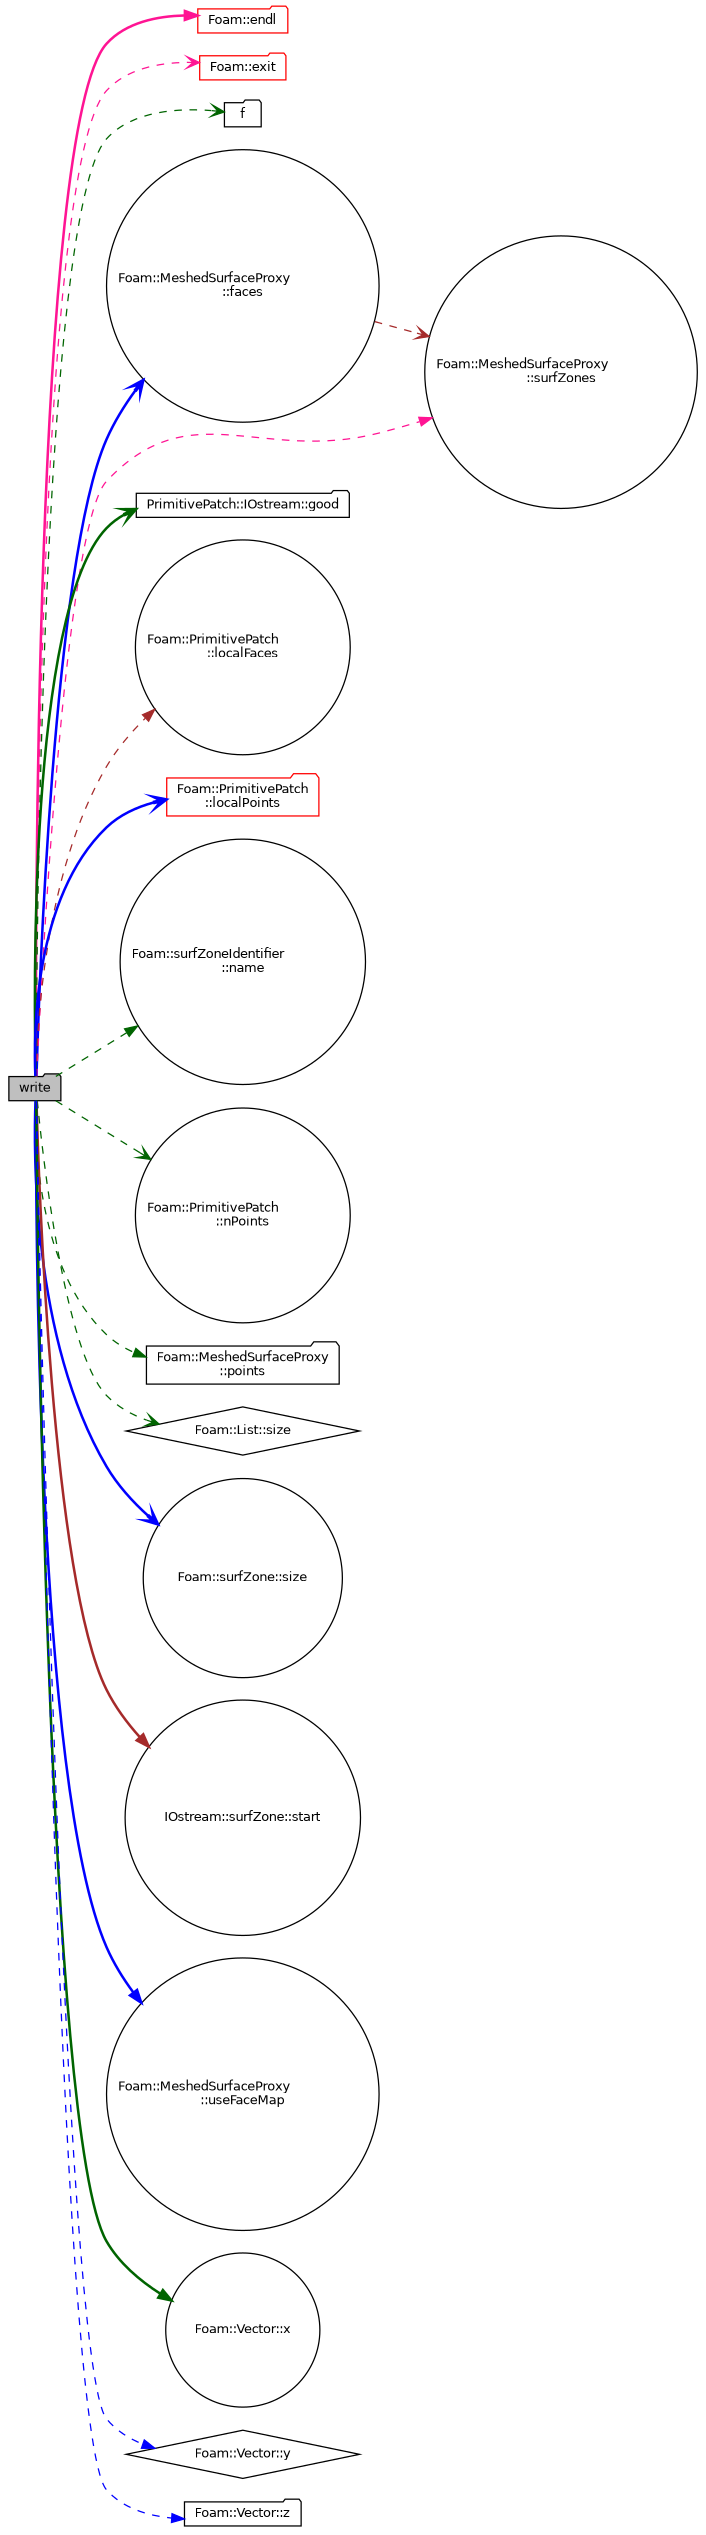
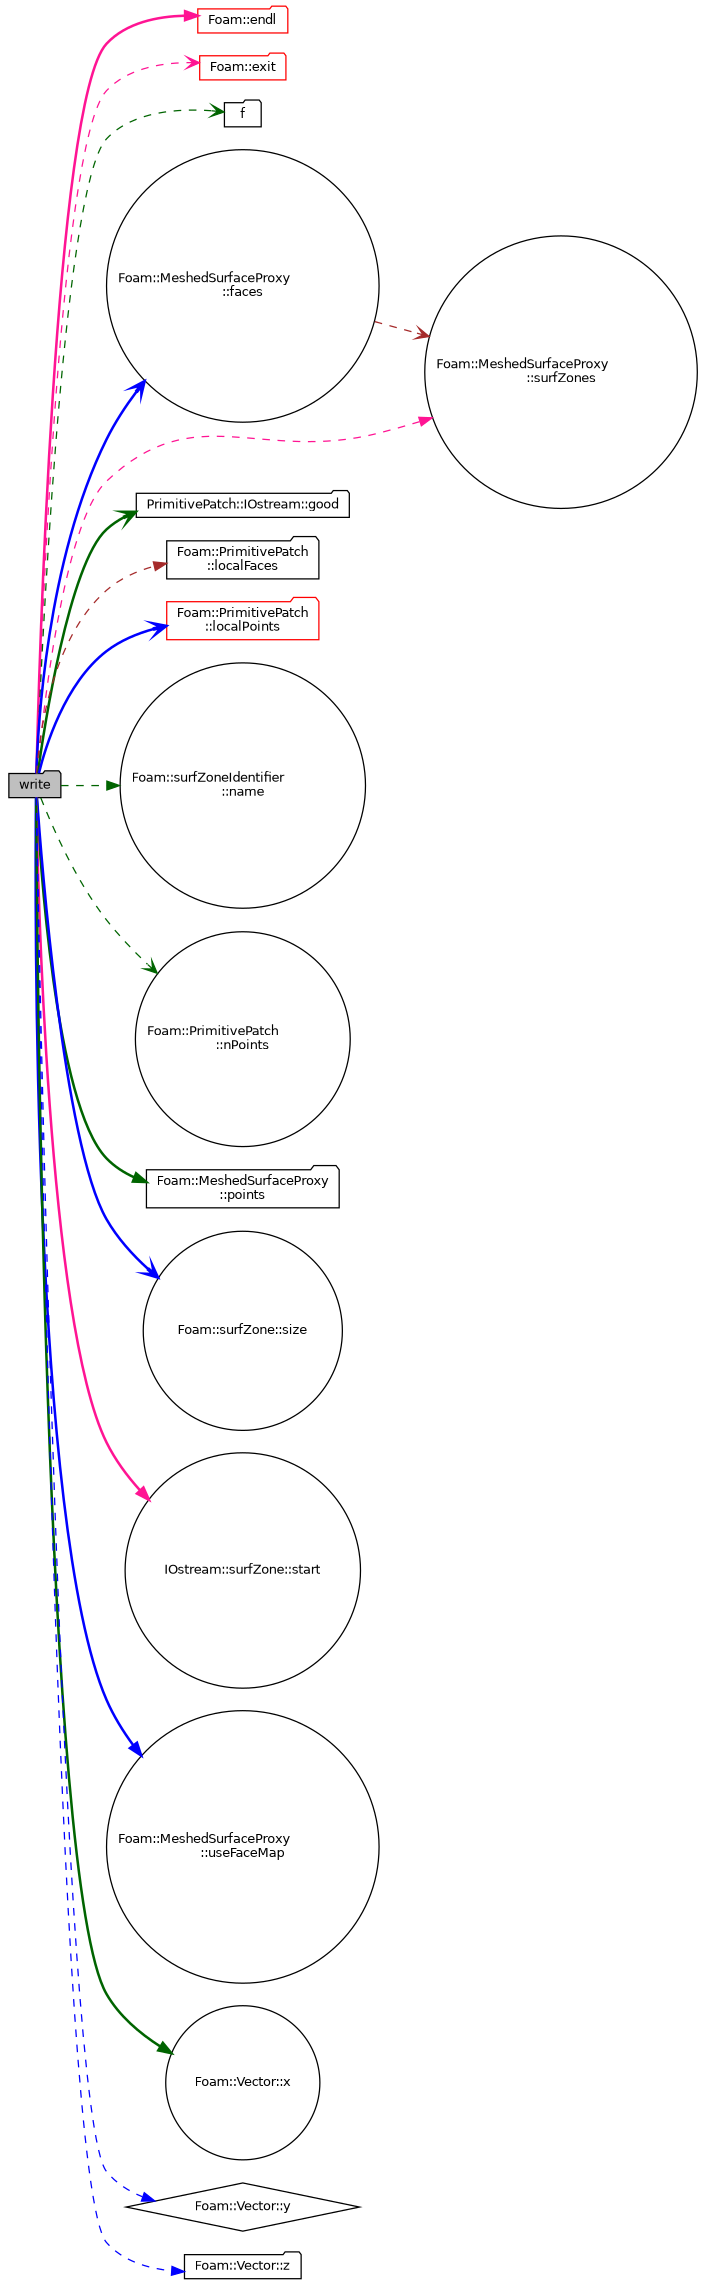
  digraph {
    rankdir=LR
    node [color=black fontname=Helvetica fontsize=10 shape=folder]
    edge [arrowhead=normal color=darkgreen fontname=Helvetica fontsize=10 labelfontname=Helvetica labelfontsize=10 style=dashed]
    n1 [fillcolor=grey75 fontcolor=black height=0.2 label=write style=filled width=0.4]
    n2 [color=red height=0.2 label="Foam::endl" width=0.4]
    n3 [color=red height=0.2 label="Foam::exit" width=0.4]
    n4 [height=0.2 label=f width=0.4]
    n5 [height=0.2 label="Foam::MeshedSurfaceProxy\l::faces" shape=circle width=0.4]
    n6 [height=0.2 label="Foam::MeshedSurfaceProxy\l::surfZones" shape=circle width=0.4]
    n7 [height=0.2 label="PrimitivePatch::IOstream::good" width=0.4]
-   n8 [height=0.2 label="Foam::PrimitivePatch\l::localFaces" shape=circle width=0.4]
+   n8 [height=0.2 label="Foam::PrimitivePatch\l::localFaces" width=0.4]
    n9 [color=red height=0.2 label="Foam::PrimitivePatch\l::localPoints" width=0.4]
    n10 [height=0.2 label="Foam::surfZoneIdentifier\l::name" shape=circle width=0.4]
    n11 [height=0.2 label="Foam::PrimitivePatch\l::nPoints" shape=circle width=0.4]
    n12 [height=0.2 label="Foam::MeshedSurfaceProxy\l::points" width=0.4]
-   n13 [height=0.2 label="Foam::List::size" shape=diamond width=0.4]
    n14 [height=0.2 label="Foam::surfZone::size" shape=circle width=0.4]
    n15 [height=0.2 label="IOstream::surfZone::start" shape=circle width=0.4]
    n16 [height=0.2 label="Foam::MeshedSurfaceProxy\l::useFaceMap" shape=circle width=0.4]
    n17 [height=0.2 label="Foam::Vector::x" shape=circle width=0.4]
    n18 [height=0.2 label="Foam::Vector::y" shape=diamond width=0.4]
    n19 [height=0.2 label="Foam::Vector::z" width=0.4]
    n1 -> n2 [color=deeppink style=bold]
    n1 -> n3 [arrowhead=vee color=deeppink]
    n1 -> n4 [arrowhead=vee]
    n1 -> n5 [arrowhead=vee color=blue style=bold]
    n1 -> n6 [color=deeppink]
    n1 -> n7 [arrowhead=vee style=bold]
    n1 -> n8 [color=brown]
    n1 -> n9 [arrowhead=vee color=blue style=bold]
    n1 -> n10
    n1 -> n11 [arrowhead=vee]
-   n1 -> n12
-   n1 -> n13 [arrowhead=vee]
+   n1 -> n12 [style=bold]
    n1 -> n14 [arrowhead=vee color=blue style=bold]
-   n1 -> n15 [color=brown style=bold]
+   n1 -> n15 [color=deeppink style=bold]
    n1 -> n16 [color=blue style=bold]
    n1 -> n17 [style=bold]
    n1 -> n18 [color=blue]
    n1 -> n19 [color=blue]
    n5 -> n6 [arrowhead=vee color=brown]
  }
